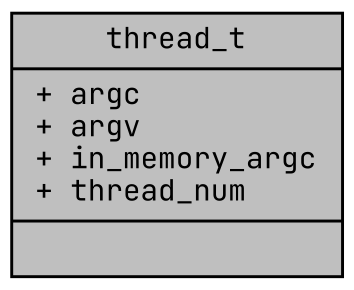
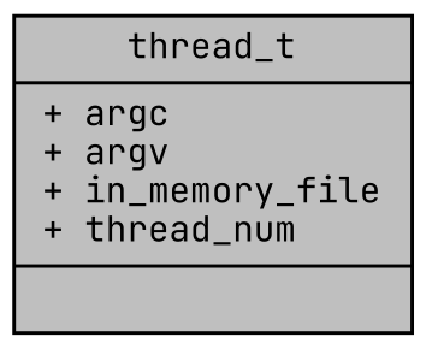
  digraph {
    fontname="JetBrains Mono"
-   n1 [color=black fillcolor=grey75 fontcolor=black fontname="JetBrains Mono" fontsize=10 height=0.2 label="{thread_t\n|+ argc\l+ argv\l+ in_memory_argc\l+ thread_num\l|}" shape=record style=filled width=0.4]
+   n1 [color=black fillcolor=grey75 fontcolor=black fontname="JetBrains Mono" fontsize=10 height=0.2 label="{thread_t\n|+ argc\l+ argv\l+ in_memory_file\l+ thread_num\l|}" shape=record style=filled width=0.4]
  }
